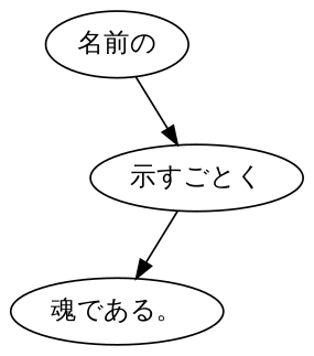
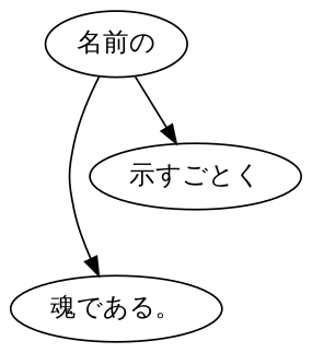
  digraph {
    fontname="Noto Serif"
    node [fontname="Noto Serif"]
    edge [fontname="Noto Serif"]
    n1 [label="魂である。"]
    n2 [label="名前の"]
    n3 [label="示すごとく"]
    n2 -> n3
-   n3 -> n1
+   n2 -> n1
  }
